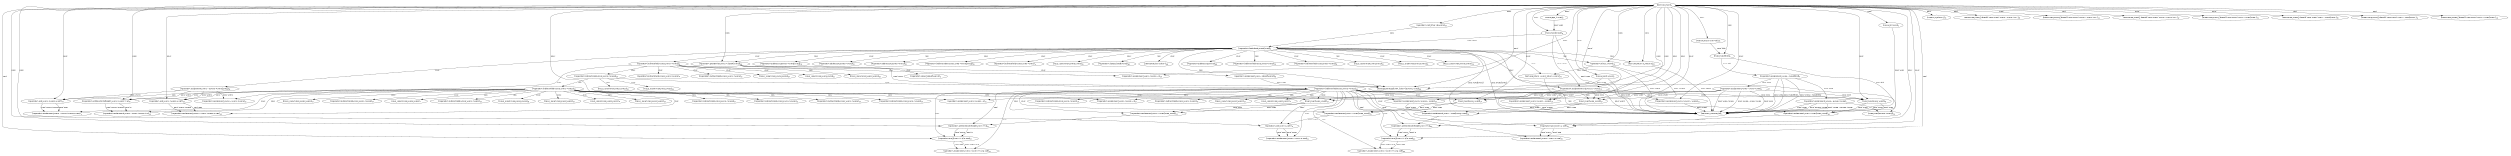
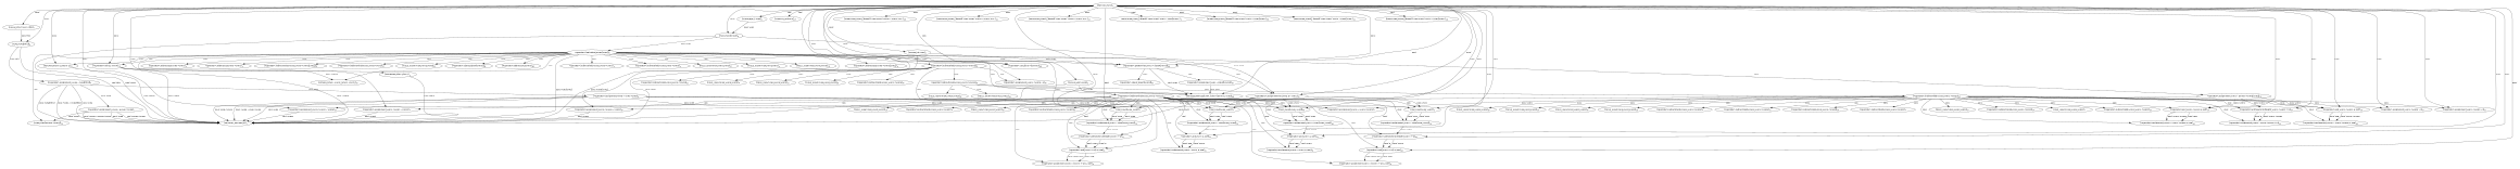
  digraph {
    fontname="Fira Sans"
    node [fontname="Fira Sans"]
    edge [fontname="Fira Sans"]
    n1 [label=<(METHOD,FUN1)<SUB>1</SUB>>]
    n2 [label=<(PARAM,struct VAR1 *this)<SUB>1</SUB>>]
    n3 [label=<(PARAM,gpa_t VAR2)<SUB>2</SUB>>]
    n4 [label=<(PARAM,int VAR3)<SUB>2</SUB>>]
    n5 [label=<(PARAM,void *VAR4)<SUB>2</SUB>>]
    n6 [label=<(&lt;operators&gt;.assignmentAnd,VAR2 &amp;= VAR15)<SUB>12</SUB>>]
    n7 [label=<(memcpy,memcpy(VAR4, (char *)&amp;VAR10, VAR3))<SUB>68</SUB>>]
    n8 [label=<(RETURN,return 0;,return 0;)<SUB>71</SUB>>]
    n9 [label=<(&lt;operator&gt;.greaterThan,VAR3 &gt; sizeof(VAR10))<SUB>66</SUB>>]
    n10 [label=<(LITERAL,0,return 0;)<SUB>71</SUB>>]
    n11 [label=<(FUN2,FUN2(this))<SUB>4</SUB>>]
-   n12 [label=<(&lt;operator&gt;.assignment,VAR13-&gt;VAR18 = 0)<SUB>26</SUB>>]
+   n12 [label=<(&lt;operator&gt;.assignment,VAR13-&gt;VAR18 = 0)<SUB>24</SUB>>]
    n13 [label=<(&lt;operator&gt;.cast,(char *)&amp;VAR10)<SUB>68</SUB>>]
    n14 [label=<(FUN3,FUN3(VAR2))<SUB>9</SUB>>]
    n15 [label=<(&lt;operator&gt;.minus,-VAR14)<SUB>10</SUB>>]
    n16 [label=<(IDENTIFIER,VAR21,{ 		default: 		case VAR21: 			VAR10 = VAR13-&gt;VA...)<SUB>29</SUB>>]
    n17 [label=<(&lt;operator&gt;.assignment,VAR13-&gt;VAR20 = 0)<SUB>31</SUB>>]
    n18 [label=<(IDENTIFIER,VAR23,{ 		default: 		case VAR21: 			VAR10 = VAR13-&gt;VA...)<SUB>33</SUB>>]
    n19 [label=<(&lt;operator&gt;.assignment,VAR13-&gt;VAR20 = 0)<SUB>35</SUB>>]
    n20 [label=<(IDENTIFIER,VAR24,{ 		default: 		case VAR21: 			VAR10 = VAR13-&gt;VA...)<SUB>37</SUB>>]
    n21 [label=<(&lt;operator&gt;.assignment,VAR13-&gt;VAR20 = VAR23)<SUB>39</SUB>>]
    n22 [label=<(IDENTIFIER,VAR21,{ 		default: 		case VAR21: 			VAR11 = FUN5(VAR9...)<SUB>45</SUB>>]
    n23 [label=<(IDENTIFIER,VAR23,{ 		default: 		case VAR21: 			VAR11 = FUN5(VAR9...)<SUB>49</SUB>>]
    n24 [label=<(IDENTIFIER,VAR24,{ 		default: 		case VAR21: 			VAR11 = FUN5(VAR9...)<SUB>53</SUB>>]
    n25 [label=<(&lt;operator&gt;.assignment,VAR13-&gt;VAR25 = VAR26)<SUB>56</SUB>>]
    n26 [label=<(IDENTIFIER,VAR26,{ 		default: 		case VAR21: 			VAR11 = FUN5(VAR9...)<SUB>58</SUB>>]
    n27 [label=<(&lt;operator&gt;.assignment,VAR13-&gt;VAR25 = VAR24)<SUB>61</SUB>>]
    n28 [label=<(&lt;operator&gt;.and,VAR13-&gt;VAR22 &amp; 0xff)<SUB>30</SUB>>]
    n29 [label=<(&lt;operator&gt;.arithmeticShiftRight,VAR13-&gt;VAR22 &gt;&gt; 8)<SUB>34</SUB>>]
    n30 [label=<(&lt;operator&gt;.and,VAR13-&gt;VAR22 &amp; 0xff)<SUB>38</SUB>>]
    n31 [label=<(FUN5,FUN5(VAR9, VAR2))<SUB>46</SUB>>]
    n32 [label=<(&lt;operator&gt;.and,VAR11 &amp; 0xff)<SUB>47</SUB>>]
    n33 [label=<(FUN5,FUN5(VAR9, VAR2))<SUB>50</SUB>>]
    n34 [label=<(&lt;operator&gt;.and,(VAR11 &gt;&gt; 8) &amp; 0xff)<SUB>51</SUB>>]
    n35 [label=<(FUN5,FUN5(VAR9, VAR2))<SUB>54</SUB>>]
    n36 [label=<(&lt;operator&gt;.and,VAR11 &amp; 0xff)<SUB>55</SUB>>]
    n37 [label=<(FUN5,FUN5(VAR9, VAR2))<SUB>59</SUB>>]
    n38 [label=<(&lt;operator&gt;.and,(VAR11 &gt;&gt; 8) &amp; 0xff)<SUB>60</SUB>>]
    n39 [label=<(&lt;operator&gt;.arithmeticShiftRight,VAR11 &gt;&gt; 8)<SUB>51</SUB>>]
    n40 [label=<(&lt;operator&gt;.arithmeticShiftRight,VAR11 &gt;&gt; 8)<SUB>60</SUB>>]
    n41 [label=<(METHOD_RETURN,int)<SUB>1</SUB>>]
    n42 [label=<(&lt;operator&gt;.assignment,VAR3 = sizeof(VAR10))<SUB>67</SUB>>]
    n43 [label=<(&lt;operator&gt;.sizeOf,sizeof(VAR10))<SUB>67</SUB>>]
    n44 [label=<(&lt;operator&gt;.assignment,*VAR6 = FUN2(this))<SUB>4</SUB>>]
    n45 [label=<(&lt;operator&gt;.logicalNot,!FUN3(VAR2))<SUB>9</SUB>>]
    n46 [label=<(RETURN,return -VAR14;,return -VAR14;)<SUB>10</SUB>>]
    n47 [label=<(&lt;operator&gt;.assignment,VAR10 = VAR13-&gt;VAR22 &amp; 0xff)<SUB>30</SUB>>]
    n48 [label=<(&lt;operator&gt;.assignment,VAR10 = VAR13-&gt;VAR22 &gt;&gt; 8)<SUB>34</SUB>>]
    n49 [label=<(&lt;operator&gt;.assignment,VAR10 = VAR13-&gt;VAR22 &amp; 0xff)<SUB>38</SUB>>]
    n50 [label=<(&lt;operator&gt;.assignment,VAR11 = FUN5(VAR9, VAR2))<SUB>46</SUB>>]
    n51 [label=<(&lt;operator&gt;.assignment,VAR10 = VAR11 &amp; 0xff)<SUB>47</SUB>>]
    n52 [label=<(&lt;operator&gt;.assignment,VAR11 = FUN5(VAR9, VAR2))<SUB>50</SUB>>]
    n53 [label=<(&lt;operator&gt;.assignment,VAR10 = (VAR11 &gt;&gt; 8) &amp; 0xff)<SUB>51</SUB>>]
    n54 [label=<(&lt;operator&gt;.assignment,VAR11 = FUN5(VAR9, VAR2))<SUB>54</SUB>>]
    n55 [label=<(&lt;operator&gt;.assignment,VAR10 = VAR11 &amp; 0xff)<SUB>55</SUB>>]
    n56 [label=<(&lt;operator&gt;.assignment,VAR11 = FUN5(VAR9, VAR2))<SUB>59</SUB>>]
    n57 [label=<(&lt;operator&gt;.assignment,VAR10 = (VAR11 &gt;&gt; 8) &amp; 0xff)<SUB>60</SUB>>]
    n58 [label=<(&lt;operator&gt;.assignment,*VAR8 = &amp;VAR6-&gt;VAR8)<SUB>5</SUB>>]
    n59 [label=<(&lt;operator&gt;.assignment,*VAR9 = VAR6-&gt;VAR9)<SUB>6</SUB>>]
    n60 [label=<(FUN6,FUN6(&amp;VAR8-&gt;VAR17))<SUB>70</SUB>>]
    n61 [label=<(&lt;operator&gt;.assignment,VAR13 = &amp;VAR8-&gt;VAR16[VAR2])<SUB>19</SUB>>]
    n62 [label=<(&lt;operator&gt;.assignment,VAR10 = VAR13-&gt;VAR19)<SUB>25</SUB>>]
    n63 [label=<(&lt;operator&gt;.addressOf,&amp;VAR8-&gt;VAR16[VAR2])<SUB>19</SUB>>]
    n64 [label=<(&lt;operator&gt;.addressOf,&amp;VAR8-&gt;VAR17)<SUB>21</SUB>>]
    n65 [label=<(&lt;operator&gt;.indirectFieldAccess,VAR13-&gt;VAR18)<SUB>23</SUB>>]
    n66 [label=<(&lt;operator&gt;.addressOf,&amp;VAR8-&gt;VAR17)<SUB>70</SUB>>]
    n67 [label=<(&lt;operator&gt;.indirectIndexAccess,VAR8-&gt;VAR16[VAR2])<SUB>19</SUB>>]
    n68 [label=<(&lt;operator&gt;.indirectFieldAccess,VAR8-&gt;VAR17)<SUB>21</SUB>>]
    n69 [label=<(FIELD_IDENTIFIER,VAR18,VAR18)<SUB>23</SUB>>]
    n70 [label=<(&lt;operator&gt;.sizeOf,sizeof(VAR10))<SUB>66</SUB>>]
    n71 [label=<(UNKNOWN,char *,char *)<SUB>68</SUB>>]
    n72 [label=<(&lt;operator&gt;.addressOf,&amp;VAR10)<SUB>68</SUB>>]
    n73 [label=<(&lt;operator&gt;.indirectFieldAccess,VAR8-&gt;VAR17)<SUB>70</SUB>>]
    n74 [label=<(&lt;operator&gt;.indirectFieldAccess,VAR8-&gt;VAR16)<SUB>19</SUB>>]
    n75 [label=<(FIELD_IDENTIFIER,VAR17,VAR17)<SUB>21</SUB>>]
    n76 [label=<(FIELD_IDENTIFIER,VAR17,VAR17)<SUB>70</SUB>>]
    n77 [label=<(FIELD_IDENTIFIER,VAR16,VAR16)<SUB>19</SUB>>]
    n78 [label=<(&lt;operator&gt;.indirectFieldAccess,VAR13-&gt;VAR18)<SUB>24</SUB>>]
    n79 [label=<(&lt;operator&gt;.indirectFieldAccess,VAR13-&gt;VAR19)<SUB>25</SUB>>]
    n80 [label=<(FIELD_IDENTIFIER,VAR18,VAR18)<SUB>24</SUB>>]
    n81 [label=<(FIELD_IDENTIFIER,VAR19,VAR19)<SUB>25</SUB>>]
    n82 [label=<(&lt;operator&gt;.indirectFieldAccess,VAR13-&gt;VAR20)<SUB>26</SUB>>]
    n83 [label=<(FIELD_IDENTIFIER,VAR20,VAR20)<SUB>26</SUB>>]
    n84 [label=<(&lt;operator&gt;.indirectFieldAccess,VAR13-&gt;VAR20)<SUB>27</SUB>>]
    n85 [label=<(FIELD_IDENTIFIER,VAR20,VAR20)<SUB>27</SUB>>]
    n86 [label=<(&lt;operator&gt;.indirectFieldAccess,VAR13-&gt;VAR25)<SUB>43</SUB>>]
    n87 [label=<(FIELD_IDENTIFIER,VAR25,VAR25)<SUB>43</SUB>>]
    n88 [label=<(&lt;operator&gt;.indirectFieldAccess,VAR13-&gt;VAR20)<SUB>31</SUB>>]
    n89 [label=<(&lt;operator&gt;.indirectFieldAccess,VAR13-&gt;VAR20)<SUB>35</SUB>>]
    n90 [label=<(&lt;operator&gt;.indirectFieldAccess,VAR13-&gt;VAR20)<SUB>39</SUB>>]
    n91 [label=<(&lt;operator&gt;.indirectFieldAccess,VAR13-&gt;VAR22)<SUB>30</SUB>>]
    n92 [label=<(FIELD_IDENTIFIER,VAR20,VAR20)<SUB>31</SUB>>]
    n93 [label=<(&lt;operator&gt;.indirectFieldAccess,VAR13-&gt;VAR22)<SUB>34</SUB>>]
    n94 [label=<(FIELD_IDENTIFIER,VAR20,VAR20)<SUB>35</SUB>>]
    n95 [label=<(&lt;operator&gt;.indirectFieldAccess,VAR13-&gt;VAR22)<SUB>38</SUB>>]
    n96 [label=<(FIELD_IDENTIFIER,VAR20,VAR20)<SUB>39</SUB>>]
    n97 [label=<(FIELD_IDENTIFIER,VAR22,VAR22)<SUB>30</SUB>>]
    n98 [label=<(FIELD_IDENTIFIER,VAR22,VAR22)<SUB>34</SUB>>]
    n99 [label=<(FIELD_IDENTIFIER,VAR22,VAR22)<SUB>38</SUB>>]
    n100 [label=<(&lt;operator&gt;.indirectFieldAccess,VAR13-&gt;VAR25)<SUB>56</SUB>>]
    n101 [label=<(&lt;operator&gt;.indirectFieldAccess,VAR13-&gt;VAR25)<SUB>61</SUB>>]
    n102 [label=<(FIELD_IDENTIFIER,VAR25,VAR25)<SUB>56</SUB>>]
    n103 [label=<(FIELD_IDENTIFIER,VAR25,VAR25)<SUB>61</SUB>>]
    n1 -> n2 [label="DDG: "]
    n1 -> n3 [label="DDG: "]
    n1 -> n4 [label="DDG: "]
    n1 -> n5 [label="DDG: "]
    n1 -> n6 [label="DDG: "]
    n1 -> n7 [label="DDG: "]
    n1 -> n8 [label="DDG: "]
    n1 -> n9 [label="DDG: "]
    n1 -> n10 [label="DDG: "]
    n1 -> n11 [label="DDG: "]
    n1 -> n12 [label="DDG: "]
    n1 -> n13 [label="DDG: "]
    n1 -> n14 [label="DDG: "]
    n1 -> n15 [label="DDG: "]
    n1 -> n16 [label="DDG: "]
    n1 -> n17 [label="DDG: "]
    n1 -> n18 [label="DDG: "]
    n1 -> n19 [label="DDG: "]
    n1 -> n20 [label="DDG: "]
    n1 -> n21 [label="DDG: "]
    n1 -> n22 [label="DDG: "]
    n1 -> n23 [label="DDG: "]
    n1 -> n24 [label="DDG: "]
    n1 -> n25 [label="DDG: "]
    n1 -> n26 [label="DDG: "]
    n1 -> n27 [label="DDG: "]
    n1 -> n28 [label="DDG: "]
    n1 -> n29 [label="DDG: "]
    n1 -> n30 [label="DDG: "]
    n1 -> n31 [label="DDG: "]
    n1 -> n32 [label="DDG: "]
    n1 -> n33 [label="DDG: "]
    n1 -> n34 [label="DDG: "]
    n1 -> n35 [label="DDG: "]
    n1 -> n36 [label="DDG: "]
    n1 -> n37 [label="DDG: "]
    n1 -> n38 [label="DDG: "]
    n1 -> n39 [label="DDG: "]
    n1 -> n40 [label="DDG: "]
    n2 -> n11 [label="DDG: this"]
    n3 -> n14 [label="DDG: VAR2"]
+   n4 -> n9 [label="DDG: VAR3"]
    n4 -> n41 [label="DDG: VAR3"]
    n5 -> n7 [label="DDG: VAR4"]
    n5 -> n41 [label="DDG: VAR4"]
    n6 -> n31 [label="DDG: VAR2"]
    n6 -> n33 [label="DDG: VAR2"]
    n6 -> n35 [label="DDG: VAR2"]
    n6 -> n37 [label="DDG: VAR2"]
    n6 -> n41 [label="DDG: VAR15"]
    n8 -> n41 [label="DDG: &lt;RET&gt;"]
    n9 -> n7 [label="DDG: VAR3"]
    n9 -> n42 [label="CDG: "]
    n9 -> n43 [label="CDG: "]
    n11 -> n41 [label="DDG: this"]
    n11 -> n44 [label="DDG: this"]
    n14 -> n6 [label="DDG: VAR2"]
    n14 -> n41 [label="DDG: VAR2"]
    n14 -> n45 [label="DDG: VAR2"]
    n15 -> n41 [label="DDG: VAR14"]
    n15 -> n41 [label="DDG: -VAR14"]
    n15 -> n46 [label="DDG: -VAR14"]
    n21 -> n41 [label="DDG: VAR23"]
    n25 -> n41 [label="DDG: VAR26"]
    n27 -> n41 [label="DDG: VAR24"]
    n28 -> n47 [label="DDG: VAR13-&gt;VAR22"]
    n28 -> n47 [label="DDG: 0xff"]
    n29 -> n48 [label="DDG: VAR13-&gt;VAR22"]
    n29 -> n48 [label="DDG: 8"]
    n30 -> n49 [label="DDG: VAR13-&gt;VAR22"]
    n30 -> n49 [label="DDG: 0xff"]
    n31 -> n50 [label="DDG: VAR9"]
    n31 -> n50 [label="DDG: VAR2"]
    n32 -> n51 [label="DDG: VAR11"]
    n32 -> n51 [label="DDG: 0xff"]
    n33 -> n52 [label="DDG: VAR9"]
    n33 -> n52 [label="DDG: VAR2"]
    n34 -> n53 [label="DDG: VAR11 &gt;&gt; 8"]
    n34 -> n53 [label="DDG: 0xff"]
    n35 -> n54 [label="DDG: VAR9"]
    n35 -> n54 [label="DDG: VAR2"]
    n36 -> n55 [label="DDG: VAR11"]
    n36 -> n55 [label="DDG: 0xff"]
    n37 -> n56 [label="DDG: VAR9"]
    n37 -> n56 [label="DDG: VAR2"]
    n38 -> n57 [label="DDG: VAR11 &gt;&gt; 8"]
    n38 -> n57 [label="DDG: 0xff"]
    n39 -> n34 [label="DDG: VAR11"]
    n39 -> n34 [label="DDG: 8"]
    n40 -> n38 [label="DDG: VAR11"]
    n40 -> n38 [label="DDG: 8"]
    n42 -> n7 [label="DDG: VAR3"]
    n44 -> n41 [label="DDG: VAR6"]
    n44 -> n41 [label="DDG: FUN2(this)"]
    n44 -> n41 [label="DDG: *VAR6 = FUN2(this)"]
    n44 -> n58 [label="DDG: VAR6"]
    n44 -> n59 [label="DDG: VAR6"]
    n45 -> n6 [label="CDG: "]
    n45 -> n7 [label="CDG: "]
    n45 -> n8 [label="CDG: "]
    n45 -> n9 [label="CDG: "]
-   n13 -> n45 [label="CDG: "]
+   n45 -> n13 [label="CDG: "]
    n45 -> n15 [label="CDG: "]
    n45 -> n41 [label="DDG: FUN3(VAR2)"]
    n45 -> n41 [label="DDG: !FUN3(VAR2)"]
    n45 -> n46 [label="CDG: "]
    n45 -> n60 [label="CDG: "]
    n45 -> n61 [label="CDG: "]
    n45 -> n63 [label="CDG: "]
    n45 -> n64 [label="CDG: "]
    n45 -> n65 [label="CDG: "]
    n45 -> n66 [label="CDG: "]
    n45 -> n67 [label="CDG: "]
    n45 -> n68 [label="CDG: "]
    n45 -> n69 [label="CDG: "]
    n45 -> n70 [label="CDG: "]
    n45 -> n71 [label="CDG: "]
    n45 -> n72 [label="CDG: "]
    n45 -> n73 [label="CDG: "]
    n45 -> n74 [label="CDG: "]
    n45 -> n75 [label="CDG: "]
    n45 -> n76 [label="CDG: "]
    n45 -> n77 [label="CDG: "]
-   n46 -> n41 [label="DDG: &lt;RET&gt;"]
+   n71 -> n41 [label="DDG: &lt;RET&gt;"]
    n50 -> n32 [label="DDG: VAR11"]
    n52 -> n39 [label="DDG: VAR11"]
    n54 -> n36 [label="DDG: VAR11"]
    n56 -> n40 [label="DDG: VAR11"]
    n58 -> n41 [label="DDG: VAR8"]
    n58 -> n41 [label="DDG: &amp;VAR6-&gt;VAR8"]
    n58 -> n41 [label="DDG: *VAR8 = &amp;VAR6-&gt;VAR8"]
    n58 -> n60 [label="DDG: VAR8"]
    n59 -> n31 [label="DDG: VAR9"]
    n59 -> n33 [label="DDG: VAR9"]
    n59 -> n35 [label="DDG: VAR9"]
    n59 -> n37 [label="DDG: VAR9"]
    n59 -> n41 [label="DDG: VAR9"]
    n59 -> n41 [label="DDG: VAR6-&gt;VAR9"]
    n59 -> n41 [label="DDG: *VAR9 = VAR6-&gt;VAR9"]
    n61 -> n28 [label="DDG: VAR13"]
    n61 -> n29 [label="DDG: VAR13"]
    n61 -> n30 [label="DDG: VAR13"]
    n61 -> n62 [label="DDG: VAR13"]
    n65 -> n12 [label="CDG: "]
    n65 -> n62 [label="CDG: "]
    n65 -> n78 [label="CDG: "]
    n65 -> n79 [label="CDG: "]
    n65 -> n80 [label="CDG: "]
    n65 -> n81 [label="CDG: "]
    n65 -> n82 [label="CDG: "]
    n65 -> n83 [label="CDG: "]
    n82 -> n84 [label="CDG: "]
    n82 -> n85 [label="CDG: "]
    n82 -> n86 [label="CDG: "]
    n82 -> n87 [label="CDG: "]
    n84 -> n17 [label="CDG: "]
    n84 -> n19 [label="CDG: "]
    n84 -> n21 [label="CDG: "]
    n84 -> n28 [label="CDG: "]
    n84 -> n29 [label="CDG: "]
    n84 -> n30 [label="CDG: "]
    n84 -> n47 [label="CDG: "]
    n84 -> n48 [label="CDG: "]
    n84 -> n49 [label="CDG: "]
    n84 -> n88 [label="CDG: "]
    n84 -> n89 [label="CDG: "]
    n84 -> n90 [label="CDG: "]
    n84 -> n91 [label="CDG: "]
    n84 -> n92 [label="CDG: "]
    n84 -> n93 [label="CDG: "]
    n84 -> n94 [label="CDG: "]
    n84 -> n95 [label="CDG: "]
    n84 -> n96 [label="CDG: "]
    n84 -> n97 [label="CDG: "]
    n84 -> n98 [label="CDG: "]
    n84 -> n99 [label="CDG: "]
    n86 -> n25 [label="CDG: "]
    n86 -> n27 [label="CDG: "]
    n86 -> n31 [label="CDG: "]
    n86 -> n32 [label="CDG: "]
    n86 -> n33 [label="CDG: "]
    n86 -> n34 [label="CDG: "]
    n86 -> n35 [label="CDG: "]
    n86 -> n36 [label="CDG: "]
    n86 -> n37 [label="CDG: "]
    n86 -> n38 [label="CDG: "]
    n86 -> n39 [label="CDG: "]
    n86 -> n40 [label="CDG: "]
    n86 -> n50 [label="CDG: "]
    n86 -> n51 [label="CDG: "]
    n86 -> n52 [label="CDG: "]
    n86 -> n53 [label="CDG: "]
    n86 -> n54 [label="CDG: "]
    n86 -> n55 [label="CDG: "]
    n86 -> n56 [label="CDG: "]
    n86 -> n57 [label="CDG: "]
    n86 -> n100 [label="CDG: "]
    n86 -> n101 [label="CDG: "]
    n86 -> n102 [label="CDG: "]
    n86 -> n103 [label="CDG: "]
  }
